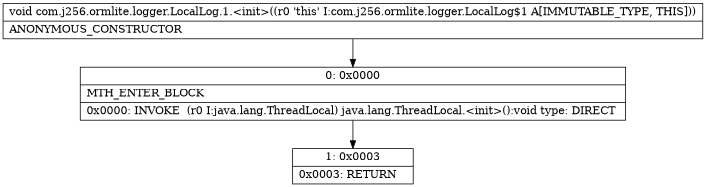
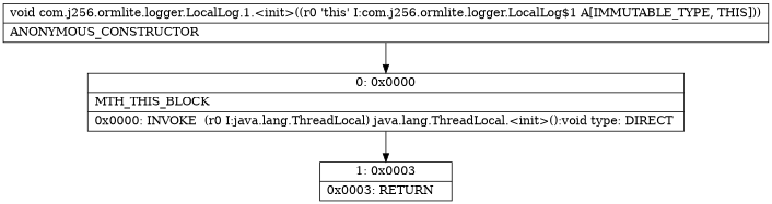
  digraph {
    node [shape=record]
-   n1 [label="{0\:\ 0x0000|MTH_ENTER_BLOCK\l|0x0000: INVOKE  (r0 I:java.lang.ThreadLocal) java.lang.ThreadLocal.\<init\>():void type: DIRECT \l}"]
+   n1 [label="{0\:\ 0x0000|MTH_THIS_BLOCK\l|0x0000: INVOKE  (r0 I:java.lang.ThreadLocal) java.lang.ThreadLocal.\<init\>():void type: DIRECT \l}"]
    n2 [label="{1\:\ 0x0003|0x0003: RETURN   \l}"]
    n3 [label="{void com.j256.ormlite.logger.LocalLog.1.\<init\>((r0 'this' I:com.j256.ormlite.logger.LocalLog$1 A[IMMUTABLE_TYPE, THIS]))  | ANONYMOUS_CONSTRUCTOR\l}"]
    n1 -> n2
    n3 -> n1
  }
